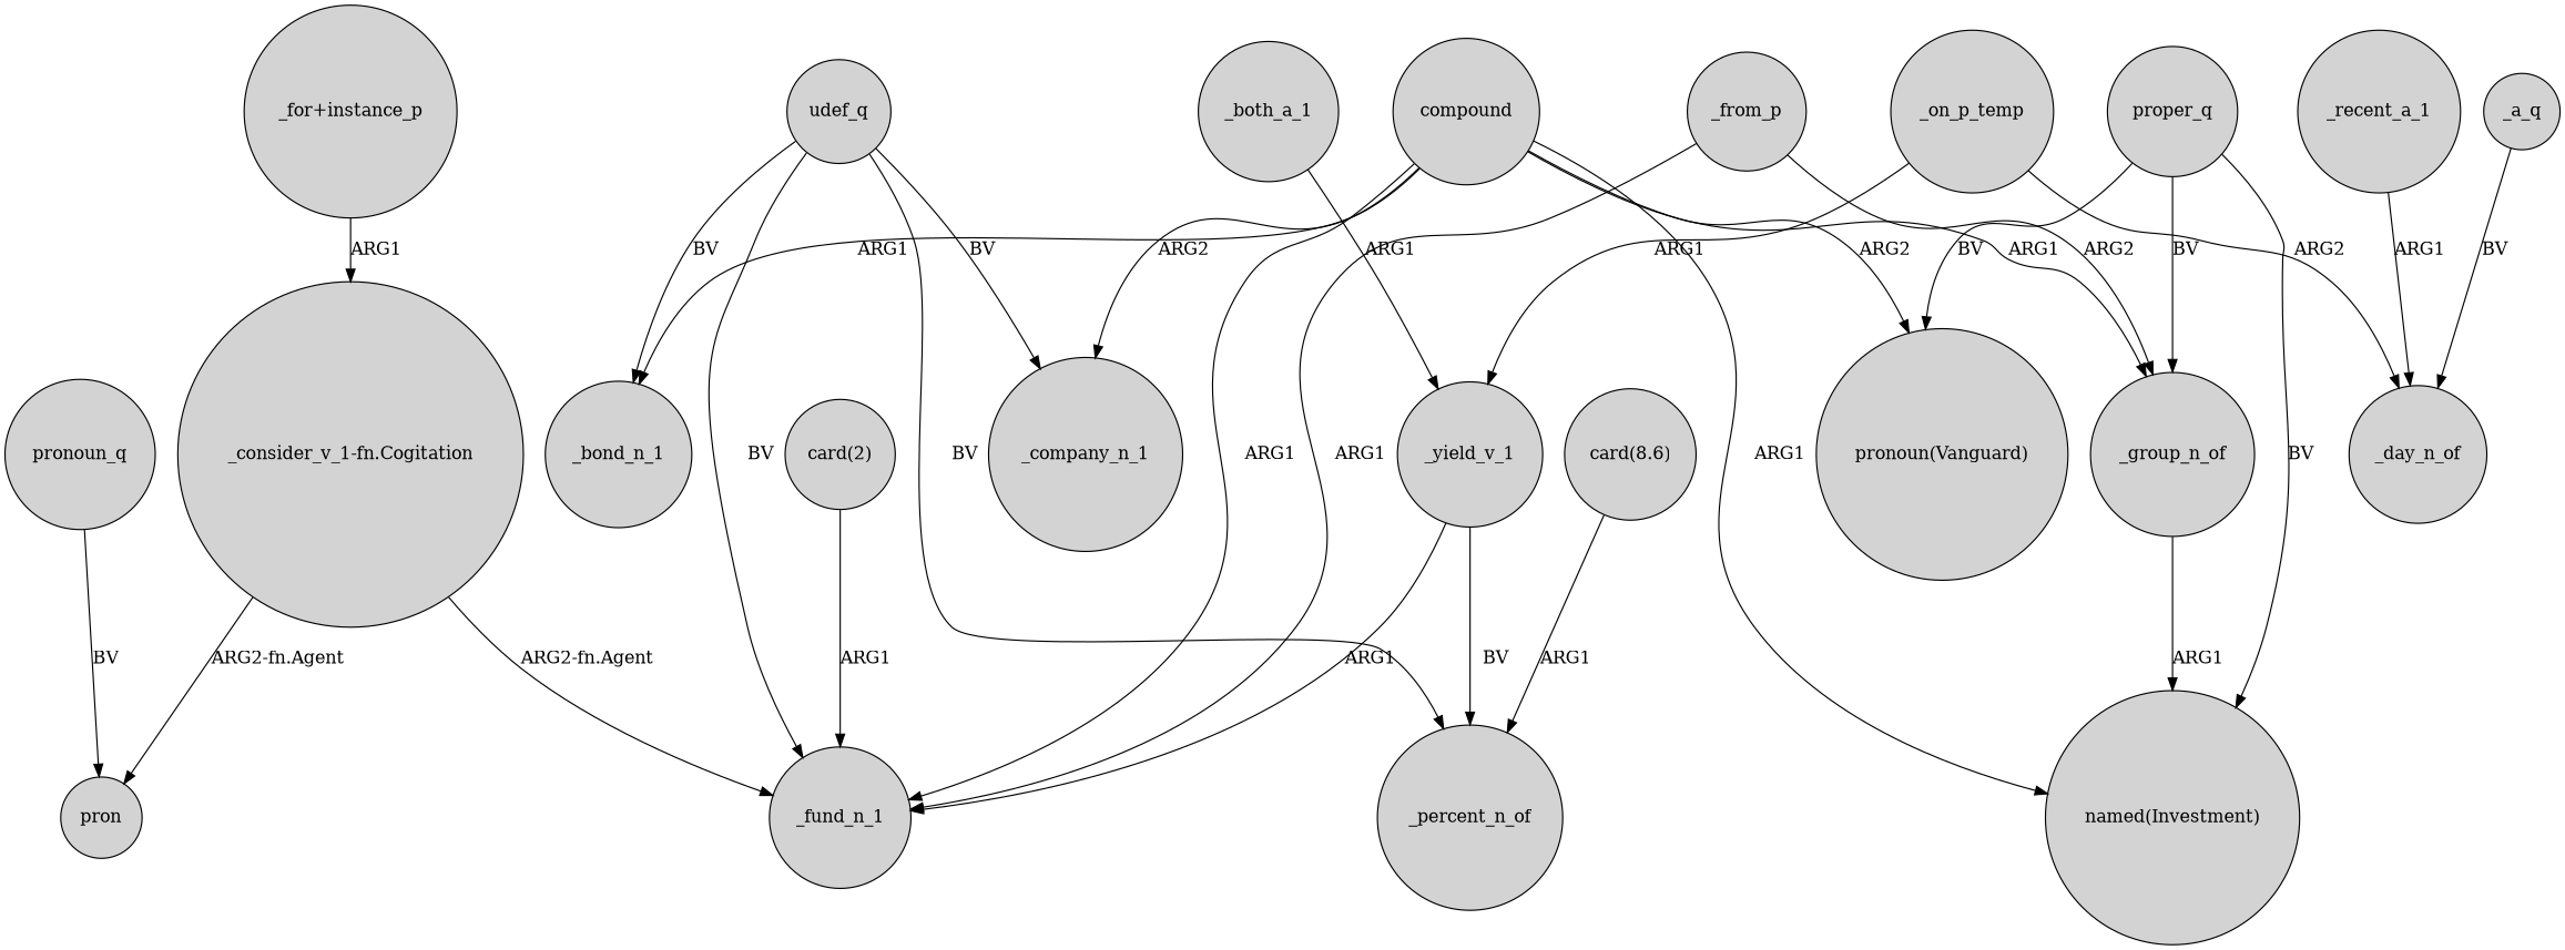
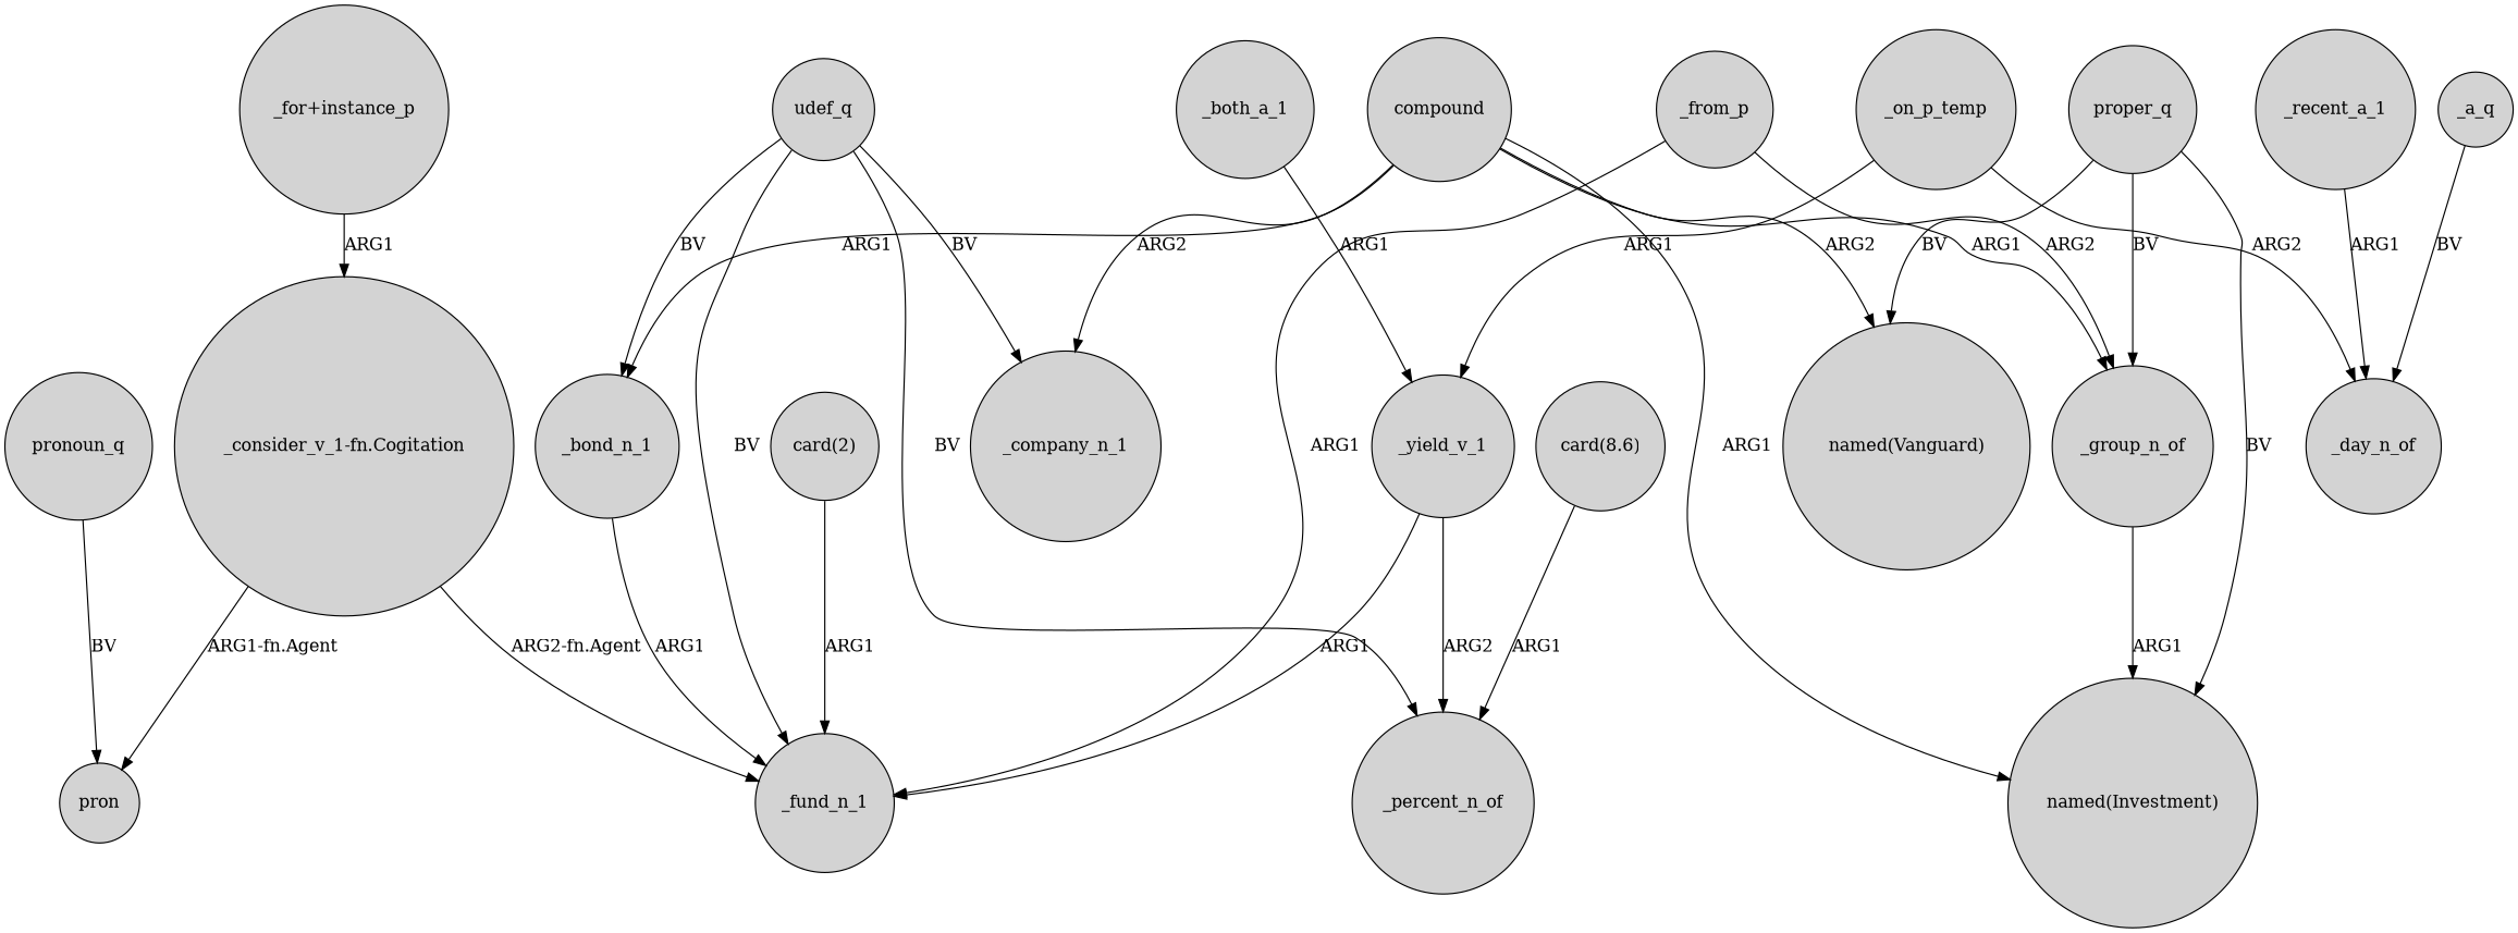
  digraph {
    node [shape=circle style=filled]
    "_for+instance_p"
    "_consider_v_1-fn.Cogitation"
    pron
    _fund_n_1
    compound
    _company_n_1
-   "named(Vanguard)" [label="pronoun(Vanguard)"]
+   "named(Vanguard)"
    _bond_n_1
    "named(Investment)"
    _group_n_of
    proper_q
    _recent_a_1
    _day_n_of
    pronoun_q
    udef_q
    _percent_n_of
    _both_a_1
    _yield_v_1
    _a_q
    "card(8.6)"
    _on_p_temp
    "card(2)"
    _from_p
    "_for+instance_p" -> "_consider_v_1-fn.Cogitation" [label=ARG1]
-   "_consider_v_1-fn.Cogitation" -> pron [label="ARG2-fn.Agent"]
+   "_consider_v_1-fn.Cogitation" -> pron [label="ARG1-fn.Agent"]
    "_consider_v_1-fn.Cogitation" -> _fund_n_1 [label="ARG2-fn.Agent"]
-   compound -> _fund_n_1 [label=ARG1]
+   _bond_n_1 -> _fund_n_1 [label=ARG1]
    compound -> _company_n_1 [label=ARG2]
    compound -> "named(Vanguard)" [label=ARG2]
    compound -> _bond_n_1 [label=ARG1]
    compound -> "named(Investment)" [label=ARG1]
    compound -> _group_n_of [label=ARG1]
    _group_n_of -> "named(Investment)" [label=ARG1]
    proper_q -> "named(Vanguard)" [label=BV]
    proper_q -> "named(Investment)" [label=BV]
    proper_q -> _group_n_of [label=BV]
    _recent_a_1 -> _day_n_of [label=ARG1]
    pronoun_q -> pron [label=BV]
    udef_q -> _fund_n_1 [label=BV]
    udef_q -> _company_n_1 [label=BV]
    udef_q -> _bond_n_1 [label=BV]
    udef_q -> _percent_n_of [label=BV]
    _both_a_1 -> _yield_v_1 [label=ARG1]
    _yield_v_1 -> _fund_n_1 [label=ARG1]
-   _yield_v_1 -> _percent_n_of [label=BV]
+   _yield_v_1 -> _percent_n_of [label=ARG2]
    _a_q -> _day_n_of [label=BV]
    "card(8.6)" -> _percent_n_of [label=ARG1]
    _on_p_temp -> _day_n_of [label=ARG2]
    _on_p_temp -> _yield_v_1 [label=ARG1]
    "card(2)" -> _fund_n_1 [label=ARG1]
    _from_p -> _fund_n_1 [label=ARG1]
    _from_p -> _group_n_of [label=ARG2]
  }
